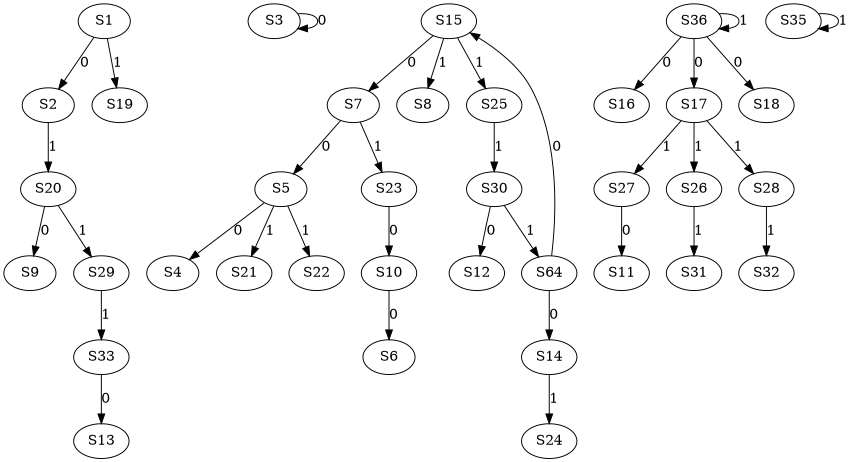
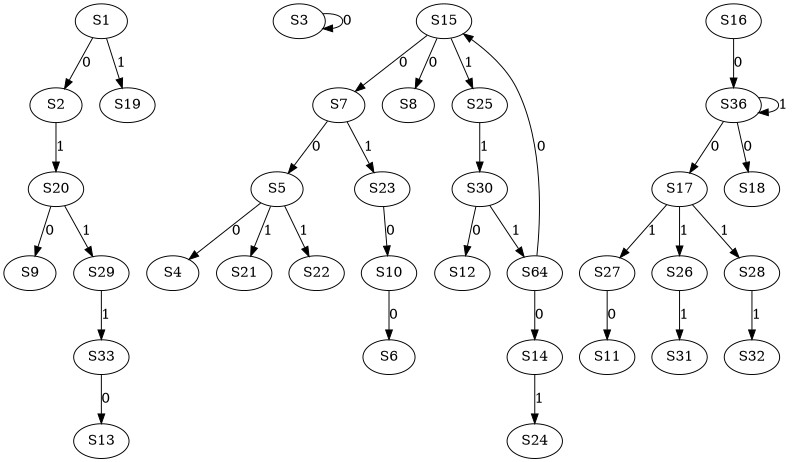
  strict digraph {
    S1
    S2
    S19
    S20
    S9
    S29
    S3
    S5
    S4
    S21
    S22
    S7
    S23
    S10
    S6
    S15
    S8
    S25
    S30
    S33
    S27
    S11
    S12
    n24 [label=S64]
    S14
    S13
    S24
    S36
    S16
    S17
    S18
    S26
    S28
    S31
    S32
-   S35
    S1 -> S2 [label=0]
    S1 -> S19 [label=1]
    S2 -> S20 [label=1]
    S20 -> S9 [label=0]
    S20 -> S29 [label=1]
    S29 -> S33 [label=1]
    S3 -> S3 [label=0]
    S5 -> S4 [label=0]
    S5 -> S21 [label=1]
    S5 -> S22 [label=1]
    S7 -> S5 [label=0]
    S7 -> S23 [label=1]
    S23 -> S10 [label=0]
    S10 -> S6 [label=0]
    S15 -> S7 [label=0]
-   S15 -> S8 [label=1]
+   S15 -> S8 [label=0]
    S15 -> S25 [label=1]
    S25 -> S30 [label=1]
    S30 -> S12 [label=0]
    S30 -> n24 [label=1]
    S33 -> S13 [label=0]
    S27 -> S11 [label=0]
    n24 -> S15 [label=0]
    n24 -> S14 [label=0]
    S14 -> S24 [label=1]
    S36 -> S36 [label=1]
-   S36 -> S16 [label=0]
+   S16 -> S36 [label=0]
    S36 -> S17 [label=0]
    S36 -> S18 [label=0]
    S17 -> S27 [label=1]
    S17 -> S26 [label=1]
    S17 -> S28 [label=1]
    S26 -> S31 [label=1]
    S28 -> S32 [label=1]
-   S35 -> S35 [label=1]
  }
